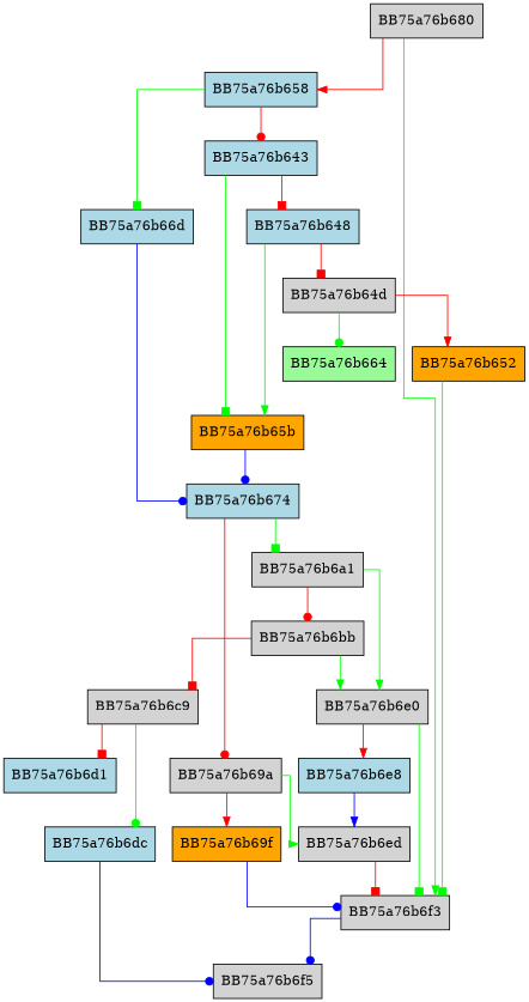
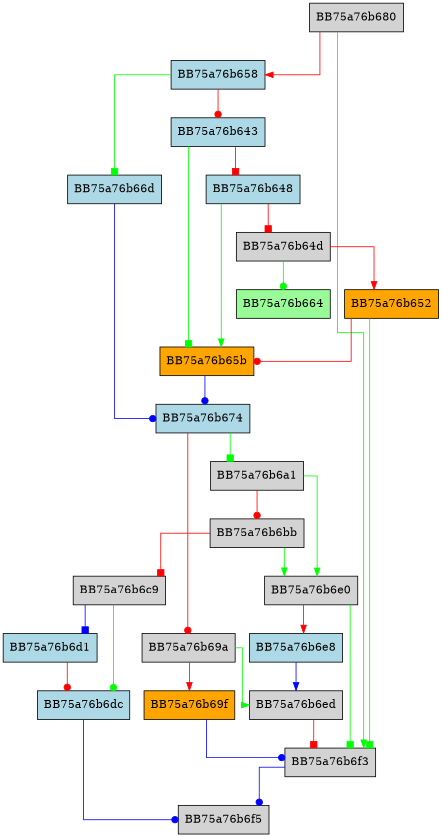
  digraph {
    splines=ortho
    node [fillcolor=lightgrey shape=box style=filled]
    edge [arrowhead=dot color=red]
    n1 [label=BB75a76b680]
    BB75a76b6f3
    n3 [fillcolor=lightblue label=BB75a76b658]
    BB75a76b6f5
    BB75a76b66d [fillcolor=lightblue]
    BB75a76b643 [fillcolor=lightblue]
    BB75a76b674 [fillcolor=lightblue]
    BB75a76b65b [fillcolor=orange]
    BB75a76b648 [fillcolor=lightblue]
    BB75a76b6a1
    BB75a76b69a
    BB75a76b64d
    BB75a76b664 [fillcolor=palegreen]
    BB75a76b652 [fillcolor=orange]
    BB75a76b6e0
    BB75a76b6bb
    BB75a76b6ed
    BB75a76b69f [fillcolor=orange]
    BB75a76b6e8 [fillcolor=lightblue]
    BB75a76b6c9
    BB75a76b6dc [fillcolor=lightblue]
    BB75a76b6d1 [fillcolor=lightblue]
    n1 -> BB75a76b6f3 [arrowhead=normal color=green]
    n1 -> n3 [arrowhead=normal]
    BB75a76b6f3 -> BB75a76b6f5 [color=blue]
    n3 -> BB75a76b66d [arrowhead=box color=green]
    n3 -> BB75a76b643
    BB75a76b66d -> BB75a76b674 [color=blue]
    BB75a76b643 -> BB75a76b65b [arrowhead=box color=green]
    BB75a76b643 -> BB75a76b648 [arrowhead=box]
    BB75a76b674 -> BB75a76b6a1 [arrowhead=box color=green]
    BB75a76b674 -> BB75a76b69a
    BB75a76b65b -> BB75a76b674 [color=blue]
    BB75a76b648 -> BB75a76b65b [arrowhead=normal color=green]
    BB75a76b648 -> BB75a76b64d [arrowhead=box]
    BB75a76b6a1 -> BB75a76b6e0 [arrowhead=normal color=green]
    BB75a76b6a1 -> BB75a76b6bb
    BB75a76b69a -> BB75a76b6ed [arrowhead=normal color=green]
    BB75a76b69a -> BB75a76b69f [arrowhead=normal]
    BB75a76b64d -> BB75a76b664 [color=green]
    BB75a76b64d -> BB75a76b652 [arrowhead=normal]
    BB75a76b652 -> BB75a76b6f3 [arrowhead=box color=green]
+   BB75a76b652 -> BB75a76b65b
    BB75a76b6e0 -> BB75a76b6f3 [arrowhead=box color=green]
    BB75a76b6e0 -> BB75a76b6e8 [arrowhead=normal]
    BB75a76b6bb -> BB75a76b6e0 [arrowhead=normal color=green]
    BB75a76b6bb -> BB75a76b6c9 [arrowhead=box]
    BB75a76b6ed -> BB75a76b6f3 [arrowhead=box]
    BB75a76b69f -> BB75a76b6f3 [color=blue]
    BB75a76b6e8 -> BB75a76b6ed [arrowhead=normal color=blue]
    BB75a76b6c9 -> BB75a76b6dc [color=green]
-   BB75a76b6c9 -> BB75a76b6d1 [arrowhead=box]
+   BB75a76b6c9 -> BB75a76b6d1 [arrowhead=box color=blue]
    BB75a76b6dc -> BB75a76b6f5 [color=blue]
+   BB75a76b6d1 -> BB75a76b6dc
  }
